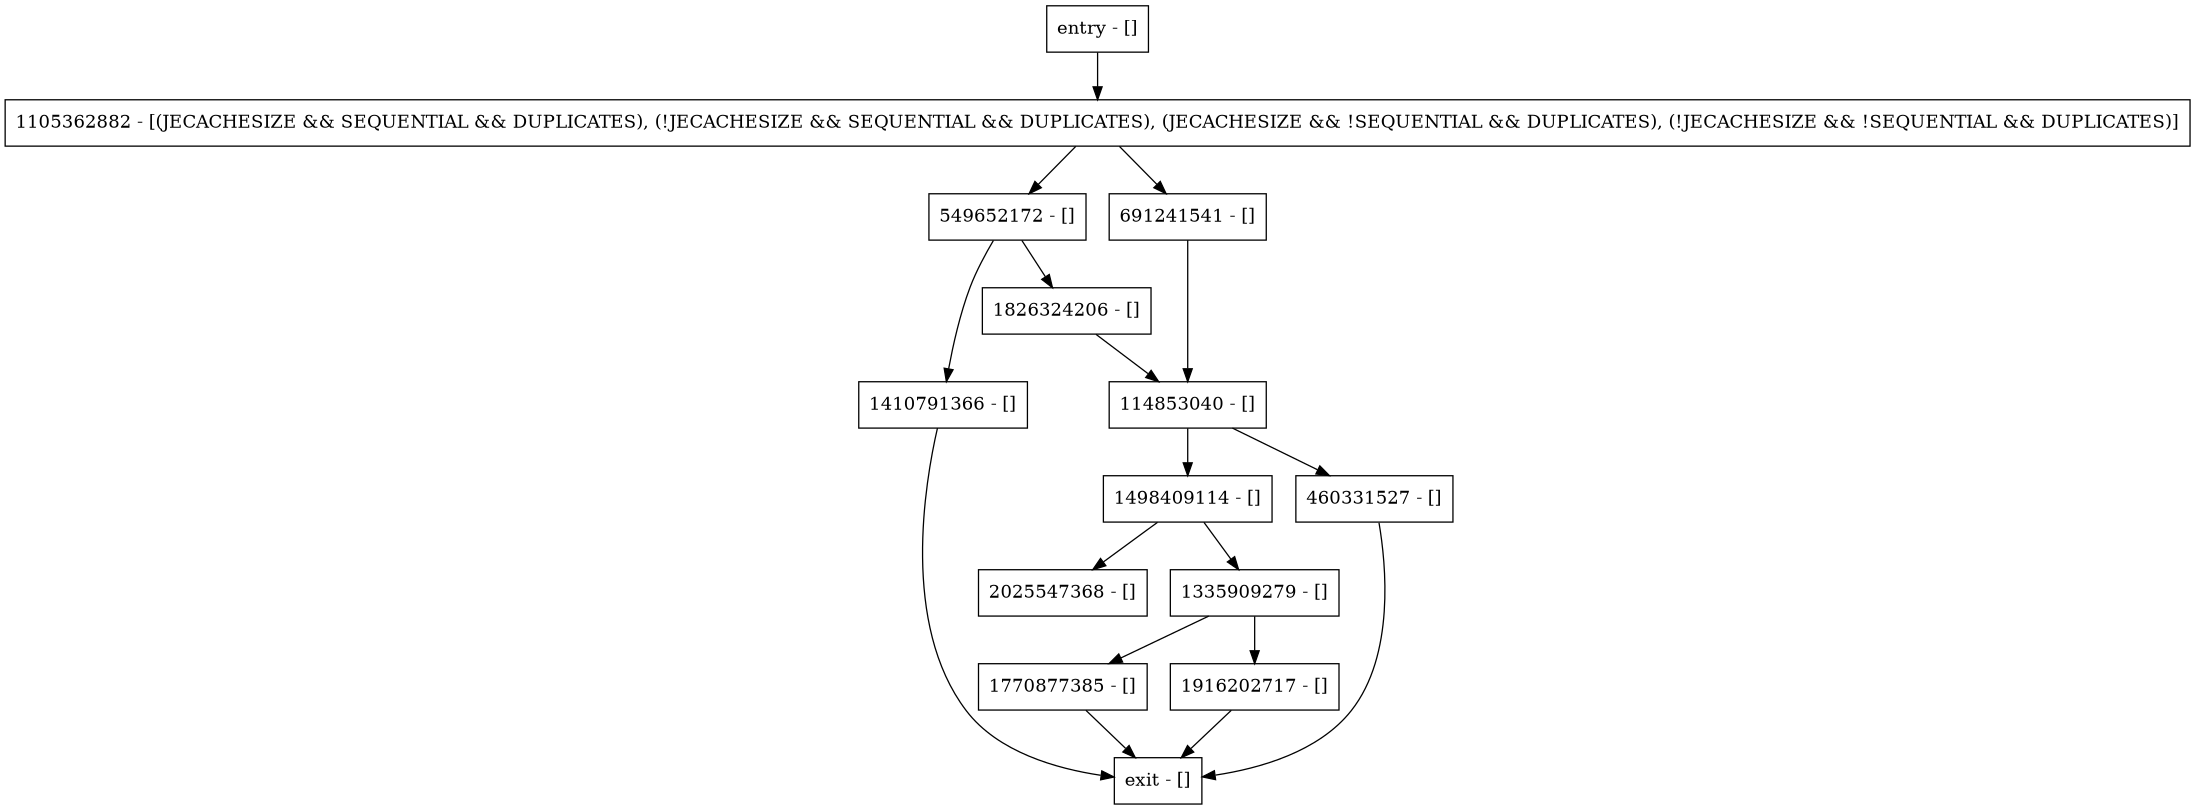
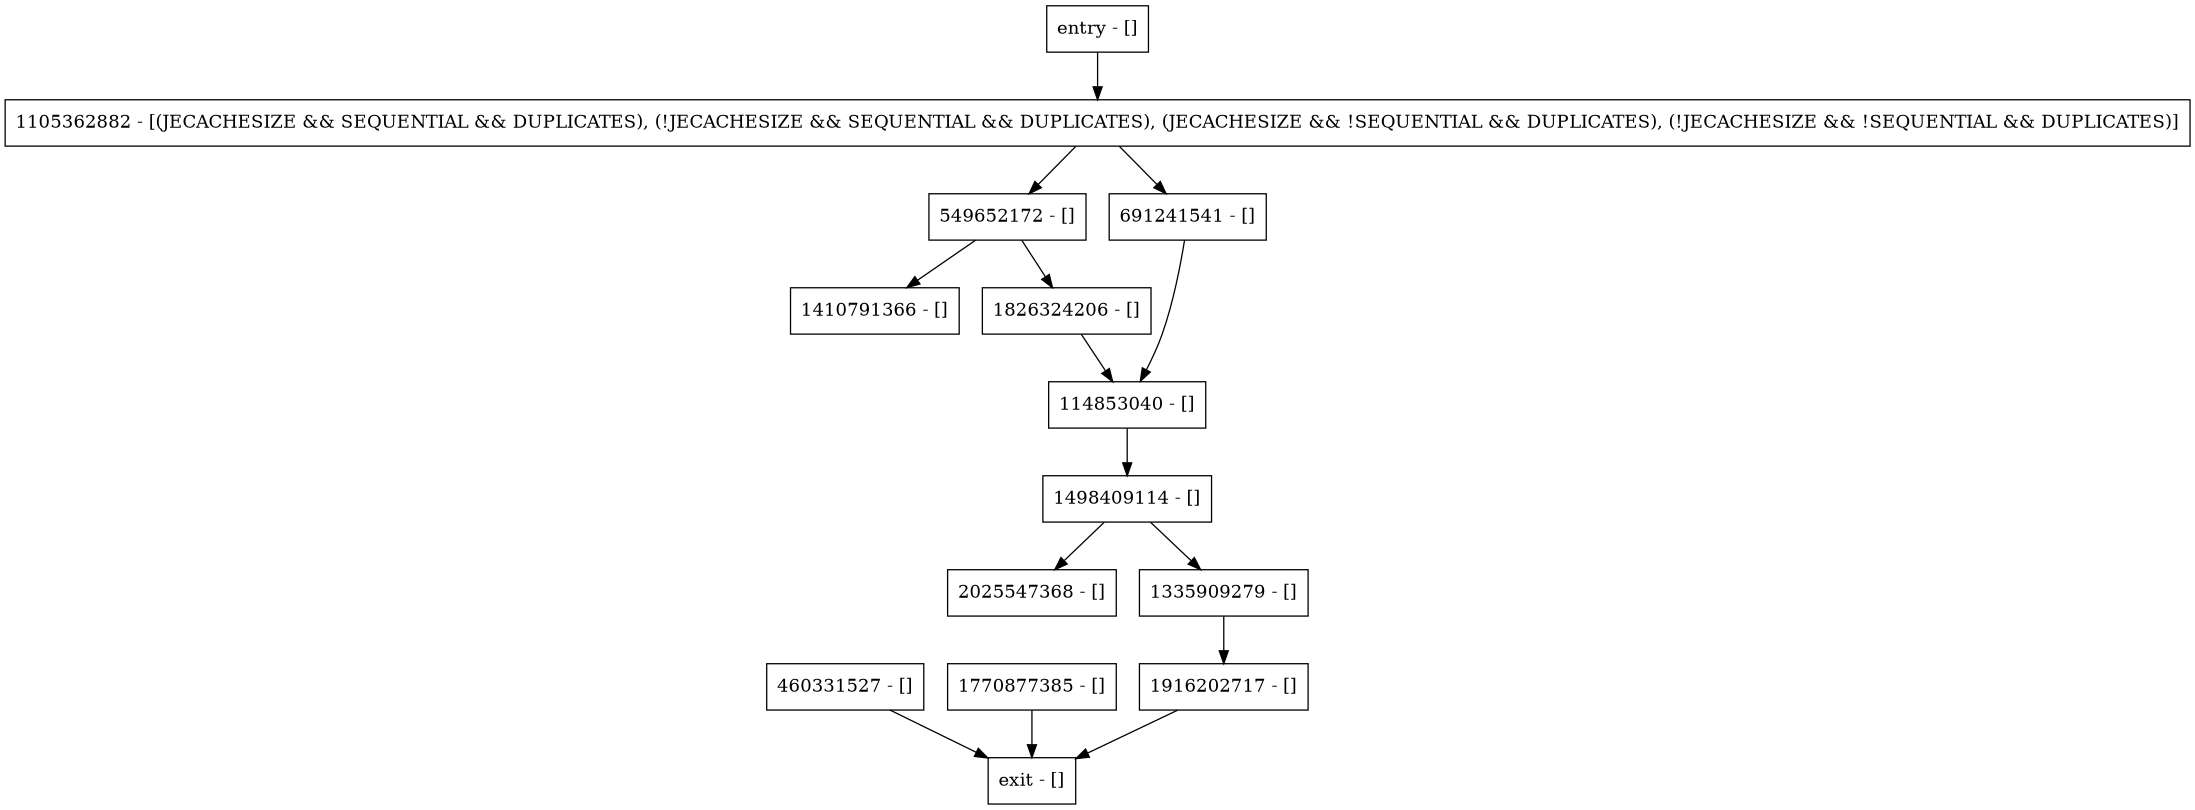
  digraph {
    node [shape=record]
    n1 [label="549652172 - []"]
    n2 [label="1410791366 - []"]
    n3 [label="1826324206 - []"]
    n4 [label="exit - []"]
    n5 [label="114853040 - []"]
    n6 [label="1498409114 - []"]
    n7 [label="460331527 - []"]
    n8 [label="2025547368 - []"]
    n9 [label="1335909279 - []"]
    n10 [label="1770877385 - []"]
    n11 [label="1916202717 - []"]
    n12 [label="1105362882 - [(JECACHESIZE && SEQUENTIAL && DUPLICATES), (!JECACHESIZE && SEQUENTIAL && DUPLICATES), (JECACHESIZE && !SEQUENTIAL && DUPLICATES), (!JECACHESIZE && !SEQUENTIAL && DUPLICATES)]"]
    n13 [label="691241541 - []"]
    n14 [label="entry - []"]
    n1 -> n2
    n1 -> n3
-   n2 -> n4
    n3 -> n5
    n5 -> n6
-   n5 -> n7
    n6 -> n8
    n6 -> n9
    n7 -> n4
-   n9 -> n10
    n9 -> n11
    n10 -> n4
    n11 -> n4
    n12 -> n1
    n12 -> n13
    n13 -> n5
    n14 -> n12
  }
